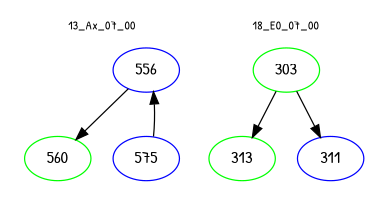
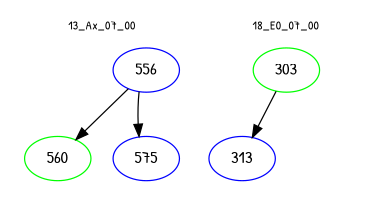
  digraph {
    fontname="Patrick Hand"
    node [color=blue fontname="Patrick Hand"]
    edge [color=black fontname="Patrick Hand"]
    n1 [label=556]
    n2 [color=green label=560]
    n3 [label=575]
    n4 [color=green label=303]
-   n5 [color=green label=313]
-   n6 [label=311]
+   n5 [label=313]
    subgraph cluster_1 {
      color=white
      fontsize=10
      label="13_Ax_07_00"
      n1
      n2
      n3
    }
    subgraph cluster_2 {
      color=white
      fontsize=10
      label="18_E0_07_00"
      n4
      n5
-     n6
    }
    n1 -> n2
-   n3 -> n1
+   n1 -> n3
    n4 -> n5
-   n4 -> n6
  }
